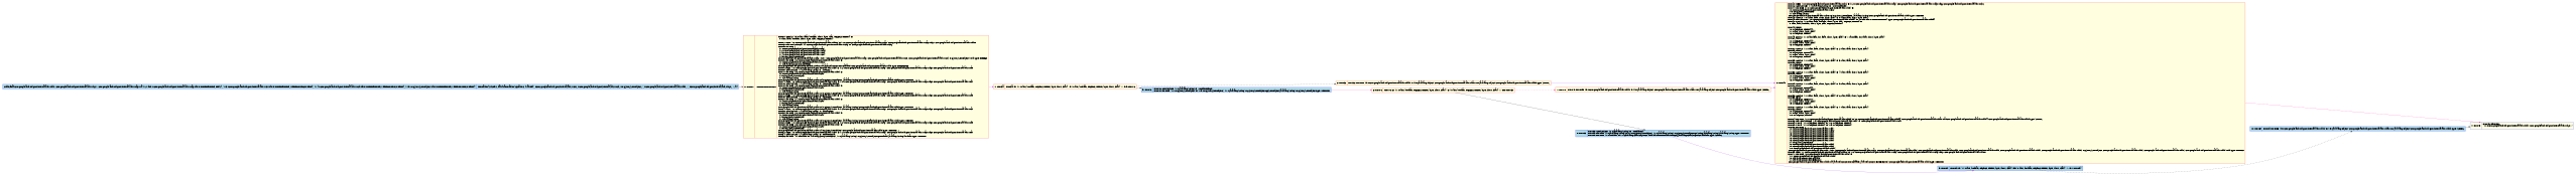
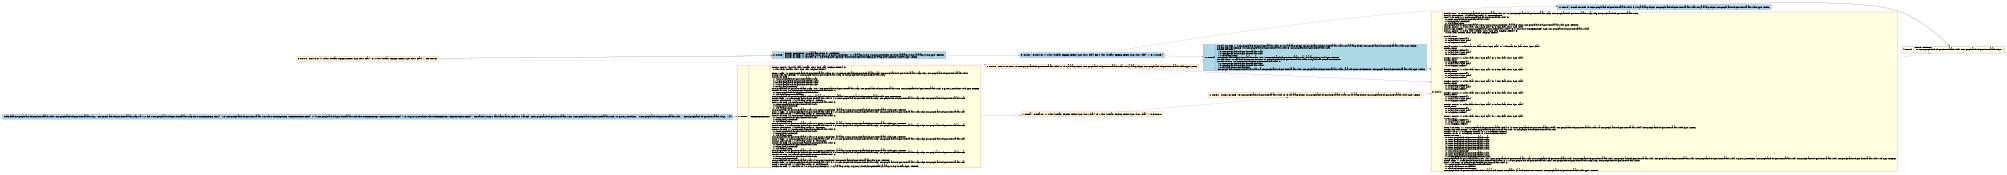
  digraph {
    rankdir=LR
    node [color=blue fillcolor=lightyellow shape=record style=filled]
    edge [color=black]
    n1 [color=red label="{0\:\ 0x0000|MTH_ENTER_BLOCK\l|0x0000: CONST  (r9 I:?[int, float, boolean, short, byte, char, OBJECT, ARRAY]) = \l  (0 ?[int, float, boolean, short, byte, char, OBJECT, ARRAY])\l \l0x0001: IGET  (r0 I:com.google.android.gms.internal.ads.zzbbm) = (r12 I:com.google.android.gms.internal.ads.zzcap) com.google.android.gms.internal.ads.zzcap.zzfqw com.google.android.gms.internal.ads.zzbbm \l0x0003: NEW_INSTANCE  (r1 I:com.google.android.gms.internal.ads.zzcaq) =  com.google.android.gms.internal.ads.zzcaq \l0x0005: INVOKE  \l  (r1 I:com.google.android.gms.internal.ads.zzcaq)\l  (r12 I:com.google.android.gms.internal.ads.zzcap)\l  (r13 I:com.google.android.gms.internal.ads.zzcxt)\l  (r14 I:com.google.android.gms.internal.ads.zzcxl)\l  (r15 I:org.json.JSONObject)\l com.google.android.gms.internal.ads.zzcaq.\<init\>(com.google.android.gms.internal.ads.zzcap, com.google.android.gms.internal.ads.zzcxt, com.google.android.gms.internal.ads.zzcxl, org.json.JSONObject):void type: DIRECT \l0x0008: INVOKE  (r2 I:com.google.android.gms.internal.ads.zzbbi) = \l  (r0 I:com.google.android.gms.internal.ads.zzbbm)\l  (r1 I:java.util.concurrent.Callable)\l com.google.android.gms.internal.ads.zzbbm.zza(java.util.concurrent.Callable):com.google.android.gms.internal.ads.zzbbi type: INTERFACE \l0x000c: IGET  (r0 I:com.google.android.gms.internal.ads.zzcat) = (r12 I:com.google.android.gms.internal.ads.zzcap) com.google.android.gms.internal.ads.zzcap.zzfqx com.google.android.gms.internal.ads.zzcat \l0x000e: CONST_STR  (r1 I:java.lang.String) =  \"images\" \l0x0010: INVOKE  (r3 I:com.google.android.gms.internal.ads.zzbbi) = \l  (r0 I:com.google.android.gms.internal.ads.zzcat)\l  (r15 I:org.json.JSONObject)\l  (r1 I:java.lang.String)\l com.google.android.gms.internal.ads.zzcat.zzd(org.json.JSONObject, java.lang.String):com.google.android.gms.internal.ads.zzbbi type: VIRTUAL \l0x0014: IGET  (r0 I:com.google.android.gms.internal.ads.zzcat) = (r12 I:com.google.android.gms.internal.ads.zzcap) com.google.android.gms.internal.ads.zzcap.zzfqx com.google.android.gms.internal.ads.zzcat \l0x0016: CONST_STR  (r1 I:java.lang.String) =  \"secondary_image\" \l0x0018: INVOKE  (r5 I:com.google.android.gms.internal.ads.zzbbi) = \l  (r0 I:com.google.android.gms.internal.ads.zzcat)\l  (r15 I:org.json.JSONObject)\l  (r1 I:java.lang.String)\l com.google.android.gms.internal.ads.zzcat.zzc(org.json.JSONObject, java.lang.String):com.google.android.gms.internal.ads.zzbbi type: VIRTUAL \l0x001c: IGET  (r0 I:com.google.android.gms.internal.ads.zzcat) = (r12 I:com.google.android.gms.internal.ads.zzcap) com.google.android.gms.internal.ads.zzcap.zzfqx com.google.android.gms.internal.ads.zzcat \l0x001e: CONST_STR  (r1 I:java.lang.String) =  \"app_icon\" \l0x0020: INVOKE  (r4 I:com.google.android.gms.internal.ads.zzbbi) = \l  (r0 I:com.google.android.gms.internal.ads.zzcat)\l  (r15 I:org.json.JSONObject)\l  (r1 I:java.lang.String)\l com.google.android.gms.internal.ads.zzcat.zzc(org.json.JSONObject, java.lang.String):com.google.android.gms.internal.ads.zzbbi type: VIRTUAL \l0x0024: IGET  (r0 I:com.google.android.gms.internal.ads.zzcat) = (r12 I:com.google.android.gms.internal.ads.zzcap) com.google.android.gms.internal.ads.zzcap.zzfqx com.google.android.gms.internal.ads.zzcat \l0x0026: CONST_STR  (r1 I:java.lang.String) =  \"attribution\" \l0x0028: INVOKE  (r6 I:com.google.android.gms.internal.ads.zzbbi) = \l  (r0 I:com.google.android.gms.internal.ads.zzcat)\l  (r15 I:org.json.JSONObject)\l  (r1 I:java.lang.String)\l com.google.android.gms.internal.ads.zzcat.zze(org.json.JSONObject, java.lang.String):com.google.android.gms.internal.ads.zzbbi type: VIRTUAL \l0x002c: IGET  (r0 I:com.google.android.gms.internal.ads.zzcat) = (r12 I:com.google.android.gms.internal.ads.zzcap) com.google.android.gms.internal.ads.zzcap.zzfqx com.google.android.gms.internal.ads.zzcat \l0x002e: INVOKE  (r8 I:com.google.android.gms.internal.ads.zzbbi) = \l  (r0 I:com.google.android.gms.internal.ads.zzcat)\l  (r15 I:org.json.JSONObject)\l com.google.android.gms.internal.ads.zzcat.zzl(org.json.JSONObject):com.google.android.gms.internal.ads.zzbbi type: VIRTUAL \l0x0032: IGET  (r0 I:com.google.android.gms.internal.ads.zzcat) = (r12 I:com.google.android.gms.internal.ads.zzcap) com.google.android.gms.internal.ads.zzcap.zzfqx com.google.android.gms.internal.ads.zzcat \l0x0034: CONST_STR  (r1 I:java.lang.String) =  \"enable_omid\" \l0x0036: INVOKE  (r1 I:boolean) = (r15 I:org.json.JSONObject), (r1 I:java.lang.String) org.json.JSONObject.optBoolean(java.lang.String):boolean type: VIRTUAL \l}"]
    n2 [color=red label="{1\:\ 0x003a|0x003a: IF  (r1 I:?[int, boolean, OBJECT, ARRAY, byte, short, char]) != (0 ?[int, boolean, OBJECT, ARRAY, byte, short, char])  \-\> B:5:0x0076 \l}"]
    n3 [color=red label="{2\:\ 0x003c|0x003c: INVOKE  (r9 I:com.google.android.gms.internal.ads.zzbbh) = (r9 I:java.lang.Object) com.google.android.gms.internal.ads.zzbas.zzm(java.lang.Object):com.google.android.gms.internal.ads.zzbbh type: STATIC \l}"]
-   n4 [fillcolor=lightblue label="{5\:\ 0x0076|0x0076: CONST_STR  (r1 I:java.lang.String) =  \"omid_settings\" \l0x0078: INVOKE  (r1 I:org.json.JSONObject) = (r15 I:org.json.JSONObject), (r1 I:java.lang.String) org.json.JSONObject.optJSONObject(java.lang.String):org.json.JSONObject type: VIRTUAL \l}"]
-   n5 [color=red label="{3\:\ 0x0040|0x0040: IGET  (r0 I:com.google.android.gms.internal.ads.zzcbc) = (r12 I:com.google.android.gms.internal.ads.zzcap) com.google.android.gms.internal.ads.zzcap.zzfqy com.google.android.gms.internal.ads.zzcbc \l0x0042: CONST_STR  (r1 I:java.lang.String) =  \"custom_assets\" \l0x0044: INVOKE  (r10 I:com.google.android.gms.internal.ads.zzbbi) = \l  (r0 I:com.google.android.gms.internal.ads.zzcbc)\l  (r15 I:org.json.JSONObject)\l  (r1 I:java.lang.String)\l com.google.android.gms.internal.ads.zzcbc.zzg(org.json.JSONObject, java.lang.String):com.google.android.gms.internal.ads.zzbbi type: VIRTUAL \l0x0048: CONST  (r0 I:?[int, float, short, byte, char]) = (8 ?[int, float, short, byte, char]) \l0x004a: NEW_ARRAY  (r0 I:com.google.android.gms.internal.ads.zzbbi[]) = (r0 I:int A[IMMUTABLE_TYPE]) type: com.google.android.gms.internal.ads.zzbbi[] \l0x004c: CONST  (r1 I:?[int, float, boolean, short, byte, char, OBJECT, ARRAY]) = \l  (0 ?[int, float, boolean, short, byte, char, OBJECT, ARRAY])\l \l0x004d: APUT  \l  (r0 I:?[OBJECT, ARRAY][])\l  (r1 I:?[int, short, byte, char])\l  (r2 I:?[OBJECT, ARRAY])\l \l0x004f: CONST  (r1 I:?[boolean, int, float, short, byte, char]) = (1 ?[boolean, int, float, short, byte, char]) \l0x0050: APUT  \l  (r0 I:?[OBJECT, ARRAY][])\l  (r1 I:?[int, short, byte, char])\l  (r3 I:?[OBJECT, ARRAY])\l \l0x0052: CONST  (r1 I:?[int, float, short, byte, char]) = (2 ?[int, float, short, byte, char]) \l0x0053: APUT  \l  (r0 I:?[OBJECT, ARRAY][])\l  (r1 I:?[int, short, byte, char])\l  (r5 I:?[OBJECT, ARRAY])\l \l0x0055: CONST  (r1 I:?[int, float, short, byte, char]) = (3 ?[int, float, short, byte, char]) \l0x0056: APUT  \l  (r0 I:?[OBJECT, ARRAY][])\l  (r1 I:?[int, short, byte, char])\l  (r4 I:?[OBJECT, ARRAY])\l \l0x0058: CONST  (r1 I:?[int, float, short, byte, char]) = (4 ?[int, float, short, byte, char]) \l0x0059: APUT  \l  (r0 I:?[OBJECT, ARRAY][])\l  (r1 I:?[int, short, byte, char])\l  (r6 I:?[OBJECT, ARRAY])\l \l0x005b: CONST  (r1 I:?[int, float, short, byte, char]) = (5 ?[int, float, short, byte, char]) \l0x005c: APUT  \l  (r0 I:?[OBJECT, ARRAY][])\l  (r1 I:?[int, short, byte, char])\l  (r8 I:?[OBJECT, ARRAY])\l \l0x005e: CONST  (r1 I:?[int, float, short, byte, char]) = (6 ?[int, float, short, byte, char]) \l0x005f: APUT  \l  (r0 I:?[OBJECT, ARRAY][])\l  (r1 I:?[int, short, byte, char])\l  (r9 I:?[OBJECT, ARRAY])\l \l0x0061: CONST  (r1 I:?[int, float, short, byte, char]) = (7 ?[int, float, short, byte, char]) \l0x0062: APUT  \l  (r0 I:?[OBJECT, ARRAY][])\l  (r1 I:?[int, short, byte, char])\l  (r10 I:?[OBJECT, ARRAY])\l \l0x0064: INVOKE  (r11 I:com.google.android.gms.internal.ads.zzbbd) = (r0 I:com.google.android.gms.internal.ads.zzbbi[]) com.google.android.gms.internal.ads.zzbas.zza(com.google.android.gms.internal.ads.zzbbi[]):com.google.android.gms.internal.ads.zzbbd type: STATIC \l0x0068: NEW_INSTANCE  (r0 I:com.google.android.gms.internal.ads.zzcar) =  com.google.android.gms.internal.ads.zzcar \l0x006a: MOVE  (r1 I:?[OBJECT, ARRAY]) = (r12 I:?[OBJECT, ARRAY]) \l0x006b: MOVE  (r7 I:?[OBJECT, ARRAY]) = (r15 I:?[OBJECT, ARRAY]) \l0x006c: INVOKE  \l  (r0 I:com.google.android.gms.internal.ads.zzcar)\l  (r1 I:com.google.android.gms.internal.ads.zzcap)\l  (r2 I:com.google.android.gms.internal.ads.zzbbi)\l  (r3 I:com.google.android.gms.internal.ads.zzbbi)\l  (r4 I:com.google.android.gms.internal.ads.zzbbi)\l  (r5 I:com.google.android.gms.internal.ads.zzbbi)\l  (r6 I:com.google.android.gms.internal.ads.zzbbi)\l  (r7 I:org.json.JSONObject)\l  (r8 I:com.google.android.gms.internal.ads.zzbbi)\l  (r9 I:com.google.android.gms.internal.ads.zzbbi)\l  (r10 I:com.google.android.gms.internal.ads.zzbbi)\l com.google.android.gms.internal.ads.zzcar.\<init\>(com.google.android.gms.internal.ads.zzcap, com.google.android.gms.internal.ads.zzbbi, com.google.android.gms.internal.ads.zzbbi, com.google.android.gms.internal.ads.zzbbi, com.google.android.gms.internal.ads.zzbbi, com.google.android.gms.internal.ads.zzbbi, org.json.JSONObject, com.google.android.gms.internal.ads.zzbbi, com.google.android.gms.internal.ads.zzbbi, com.google.android.gms.internal.ads.zzbbi):void type: DIRECT \l0x006f: IGET  (r1 I:com.google.android.gms.internal.ads.zzbbm) = (r12 I:com.google.android.gms.internal.ads.zzcap) com.google.android.gms.internal.ads.zzcap.zzfqw com.google.android.gms.internal.ads.zzbbm \l0x0071: INVOKE  (r0 I:com.google.android.gms.internal.ads.zzbbi) = \l  (r11 I:com.google.android.gms.internal.ads.zzbbd)\l  (r0 I:java.util.concurrent.Callable)\l  (r1 I:java.util.concurrent.Executor)\l com.google.android.gms.internal.ads.zzbbd.zza(java.util.concurrent.Callable, java.util.concurrent.Executor):com.google.android.gms.internal.ads.zzbbi type: VIRTUAL \l}"]
+   n5 [color=red label="{3\:\ 0x0040|0x0040: IGET  (r0 I:com.google.android.gms.internal.ads.zzcbc) = (r12 I:com.google.android.gms.internal.ads.zzcap) com.google.android.gms.internal.ads.zzcap.zzfqy com.google.android.gms.internal.ads.zzcbc \l0x0042: CONST_STR  (r1 I:java.lang.String) =  \"custom_assets\" \l0x0044: INVOKE  (r10 I:com.google.android.gms.internal.ads.zzbbi) = \l  (r0 I:com.google.android.gms.internal.ads.zzcbc)\l  (r15 I:org.json.JSONObject)\l  (r1 I:java.lang.String)\l com.google.android.gms.internal.ads.zzcbc.zzg(org.json.JSONObject, java.lang.String):com.google.android.gms.internal.ads.zzbbi type: VIRTUAL \l0x0048: CONST  (r0 I:?[int, float, short, byte, char]) = (8 ?[int, float, short, byte, char]) \l0x004a: NEW_ARRAY  (r0 I:com.google.android.gms.internal.ads.zzbbi[]) = (r0 I:int A[IMMUTABLE_TYPE]) type: com.google.android.gms.internal.ads.zzbbi[] \l0x004c: CONST  (r1 I:?[int, float, boolean, short, byte, char, OBJECT, ARRAY]) = \l  (0 ?[int, float, boolean, short, byte, char, OBJECT, ARRAY])\l \l0x004d: APUT  \l  (r0 I:?[OBJECT, ARRAY][])\l  (r1 I:?[int, short, byte, char])\l  (r2 I:?[OBJECT, ARRAY])\l \l0x004f: CONST  (r1 I:?[boolean, int, float, short, byte, char]) = (1 ?[boolean, int, float, short, byte, char]) \l0x0050: APUT  \l  (r0 I:?[OBJECT, ARRAY][])\l  (r1 I:?[int, short, byte, char])\l  (r3 I:?[OBJECT, ARRAY])\l \l0x0052: CONST  (r1 I:?[int, float, short, byte, char]) = (2 ?[int, float, short, byte, char]) \l0x0053: APUT  \l  (r0 I:?[OBJECT, ARRAY][])\l  (r1 I:?[int, short, byte, char])\l  (r5 I:?[OBJECT, ARRAY])\l \l0x0055: CONST  (r1 I:?[int, float, short, byte, char]) = (3 ?[int, float, short, byte, char]) \l0x0056: APUT  \l  (r0 I:?[OBJECT, ARRAY][])\l  (r1 I:?[int, short, byte, char])\l  (r4 I:?[OBJECT, ARRAY])\l \l0x0058: CONST  (r1 I:?[int, float, short, byte, char]) = (4 ?[int, float, short, byte, char]) \l0x0052: APUT  \l  (r0 I:?[OBJECT, ARRAY][])\l  (r1 I:?[int, short, byte, char])\l  (r6 I:?[OBJECT, ARRAY])\l \l0x005b: CONST  (r1 I:?[int, float, short, byte, char]) = (5 ?[int, float, short, byte, char]) \l0x005c: APUT  \l  (r0 I:?[OBJECT, ARRAY][])\l  (r1 I:?[int, short, byte, char])\l  (r8 I:?[OBJECT, ARRAY])\l \l0x005e: CONST  (r1 I:?[int, float, short, byte, char]) = (6 ?[int, float, short, byte, char]) \l0x005f: APUT  \l  (r0 I:?[OBJECT, ARRAY][])\l  (r1 I:?[int, short, byte, char])\l  (r9 I:?[OBJECT, ARRAY])\l \l0x0061: CONST  (r1 I:?[int, float, short, byte, char]) = (7 ?[int, float, short, byte, char]) \l0x0062: APUT  \l  (r0 I:?[OBJECT, ARRAY][])\l  (r1 I:?[int, short, byte, char])\l  (r10 I:?[OBJECT, ARRAY])\l \l0x0064: INVOKE  (r11 I:com.google.android.gms.internal.ads.zzbbd) = (r0 I:com.google.android.gms.internal.ads.zzbbi[]) com.google.android.gms.internal.ads.zzbas.zza(com.google.android.gms.internal.ads.zzbbi[]):com.google.android.gms.internal.ads.zzbbd type: STATIC \l0x0068: NEW_INSTANCE  (r0 I:com.google.android.gms.internal.ads.zzcar) =  com.google.android.gms.internal.ads.zzcar \l0x006a: MOVE  (r1 I:?[OBJECT, ARRAY]) = (r12 I:?[OBJECT, ARRAY]) \l0x006b: MOVE  (r7 I:?[OBJECT, ARRAY]) = (r15 I:?[OBJECT, ARRAY]) \l0x006c: INVOKE  \l  (r0 I:com.google.android.gms.internal.ads.zzcar)\l  (r1 I:com.google.android.gms.internal.ads.zzcap)\l  (r2 I:com.google.android.gms.internal.ads.zzbbi)\l  (r3 I:com.google.android.gms.internal.ads.zzbbi)\l  (r4 I:com.google.android.gms.internal.ads.zzbbi)\l  (r5 I:com.google.android.gms.internal.ads.zzbbi)\l  (r6 I:com.google.android.gms.internal.ads.zzbbi)\l  (r7 I:org.json.JSONObject)\l  (r8 I:com.google.android.gms.internal.ads.zzbbi)\l  (r9 I:com.google.android.gms.internal.ads.zzbbi)\l  (r10 I:com.google.android.gms.internal.ads.zzbbi)\l com.google.android.gms.internal.ads.zzcar.\<init\>(com.google.android.gms.internal.ads.zzcap, com.google.android.gms.internal.ads.zzbbi, com.google.android.gms.internal.ads.zzbbi, com.google.android.gms.internal.ads.zzbbi, com.google.android.gms.internal.ads.zzbbi, com.google.android.gms.internal.ads.zzbbi, org.json.JSONObject, com.google.android.gms.internal.ads.zzbbi, com.google.android.gms.internal.ads.zzbbi, com.google.android.gms.internal.ads.zzbbi):void type: DIRECT \l0x006f: IGET  (r1 I:com.google.android.gms.internal.ads.zzbbm) = (r12 I:com.google.android.gms.internal.ads.zzcap) com.google.android.gms.internal.ads.zzcap.zzfqw com.google.android.gms.internal.ads.zzbbm \l0x0071: INVOKE  (r0 I:com.google.android.gms.internal.ads.zzbbi) = \l  (r11 I:com.google.android.gms.internal.ads.zzbbd)\l  (r0 I:java.util.concurrent.Callable)\l  (r1 I:java.util.concurrent.Executor)\l com.google.android.gms.internal.ads.zzbbd.zza(java.util.concurrent.Callable, java.util.concurrent.Executor):com.google.android.gms.internal.ads.zzbbi type: VIRTUAL \l}"]
    n6 [color=red label="{6\:\ 0x007c|0x007c: IF  (r1 I:?[int, boolean, OBJECT, ARRAY, byte, short, char]) != (0 ?[int, boolean, OBJECT, ARRAY, byte, short, char])  \-\> B:8:0x0083 \l}"]
    n7 [label="{4\:\ 0x0075|0x0075: RETURN  \l  (r0 I:com.google.android.gms.internal.ads.zzbbi\<com.google.android.gms.internal.ads.zzbys\>)\l \l}"]
    n8 [color=red label="{7\:\ 0x007e|0x007e: INVOKE  (r9 I:com.google.android.gms.internal.ads.zzbbh) = (r9 I:java.lang.Object) com.google.android.gms.internal.ads.zzbas.zzm(java.lang.Object):com.google.android.gms.internal.ads.zzbbh type: STATIC \l}"]
    n9 [fillcolor=lightblue label="{8\:\ 0x0083|0x0083: CONST_STR  (r7 I:java.lang.String) =  \"omid_html\" \l0x0085: INVOKE  (r1 I:java.lang.String) = (r1 I:org.json.JSONObject), (r7 I:java.lang.String) org.json.JSONObject.optString(java.lang.String):java.lang.String type: VIRTUAL \l0x0089: INVOKE  (r7 I:boolean) = (r1 I:java.lang.CharSequence) android.text.TextUtils.isEmpty(java.lang.CharSequence):boolean type: STATIC \l}"]
    n10 [fillcolor=lightblue label="{9\:\ 0x008d|0x008d: IF  (r7 I:?[int, boolean, OBJECT, ARRAY, byte, short, char]) == (0 ?[int, boolean, OBJECT, ARRAY, byte, short, char])  \-\> B:11:0x0094 \l}"]
    n11 [fillcolor=lightblue label="{10\:\ 0x008f|0x008f: INVOKE  (r9 I:com.google.android.gms.internal.ads.zzbbh) = (r9 I:java.lang.Object) com.google.android.gms.internal.ads.zzbas.zzm(java.lang.Object):com.google.android.gms.internal.ads.zzbbh type: STATIC \l}"]
+   n12 [fillcolor=lightblue label="{11\:\ 0x0094|0x0094: INVOKE  (r7 I:com.google.android.gms.internal.ads.zzbbh) = (r9 I:java.lang.Object) com.google.android.gms.internal.ads.zzbas.zzm(java.lang.Object):com.google.android.gms.internal.ads.zzbbh type: STATIC \l0x0098: NEW_INSTANCE  (r9 I:com.google.android.gms.internal.ads.zzcax) =  com.google.android.gms.internal.ads.zzcax \l0x009a: INVOKE  \l  (r9 I:com.google.android.gms.internal.ads.zzcax)\l  (r0 I:com.google.android.gms.internal.ads.zzcat)\l  (r1 I:java.lang.String)\l com.google.android.gms.internal.ads.zzcax.\<init\>(com.google.android.gms.internal.ads.zzcat, java.lang.String):void type: DIRECT \l0x009d: SGET  (r0 I:java.util.concurrent.Executor) =  com.google.android.gms.internal.ads.zzbbn.zzeag java.util.concurrent.Executor \l0x009f: INVOKE  (r9 I:com.google.android.gms.internal.ads.zzbbi) = \l  (r7 I:com.google.android.gms.internal.ads.zzbbi)\l  (r9 I:com.google.android.gms.internal.ads.zzbam)\l  (r0 I:java.util.concurrent.Executor)\l com.google.android.gms.internal.ads.zzbas.zza(com.google.android.gms.internal.ads.zzbbi, com.google.android.gms.internal.ads.zzbam, java.util.concurrent.Executor):com.google.android.gms.internal.ads.zzbbi type: STATIC \l}"]
    n13 [fillcolor=lightblue label="{public final com.google.android.gms.internal.ads.zzbbi\<com.google.android.gms.internal.ads.zzbys\> com.google.android.gms.internal.ads.zzcap.zza((r12 'this' I:com.google.android.gms.internal.ads.zzcap A[IMMUTABLE_TYPE, THIS]), (r13 I:com.google.android.gms.internal.ads.zzcxt A[IMMUTABLE_TYPE, METHOD_ARGUMENT]), (r14 I:com.google.android.gms.internal.ads.zzcxl A[IMMUTABLE_TYPE, METHOD_ARGUMENT]), (r15 I:org.json.JSONObject A[IMMUTABLE_TYPE, METHOD_ARGUMENT]))  | Annotation[SYSTEM, dalvik.annotation.Signature, \{value=[(, Lcom\/google\/android\/gms\/internal\/ads\/zzcxt;, Lcom\/google\/android\/gms\/internal\/ads\/zzcxl;, Lorg\/json\/JSONObject;, ), Lcom\/google\/android\/gms\/internal\/ads\/zzbbi, \<, Lcom\/google\/android\/gms\/internal\/ads\/zzbys;, \>;]\}]\l}"]
    n1 -> n2 [color=purple]
    n2 -> n3 [style=dashed]
-   n2 -> n4
    n3 -> n5 [color=purple]
-   n4 -> n6 [color=deeppink]
    n5 -> n7 [color=deeppink]
    n6 -> n8 [color=deeppink style=dashed]
    n6 -> n9
    n8 -> n5 [color=purple]
    n9 -> n10 [color=purple]
    n10 -> n11 [style=dashed]
+   n10 -> n12 [color=deeppink]
    n11 -> n7
+   n12 -> n5
    n13 -> n1
  }
